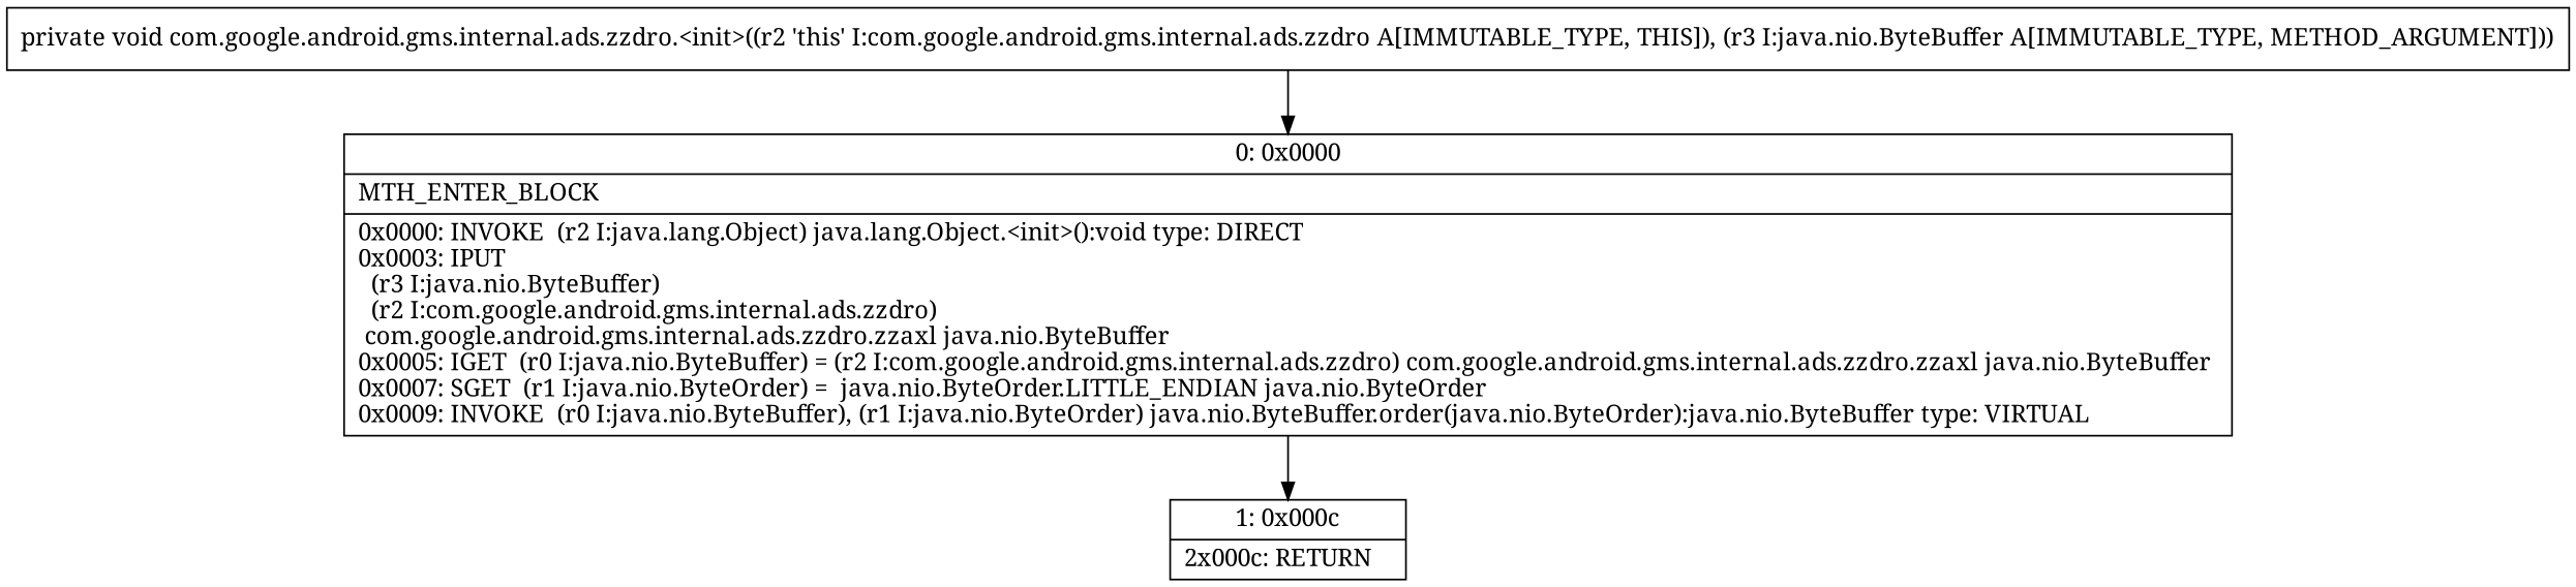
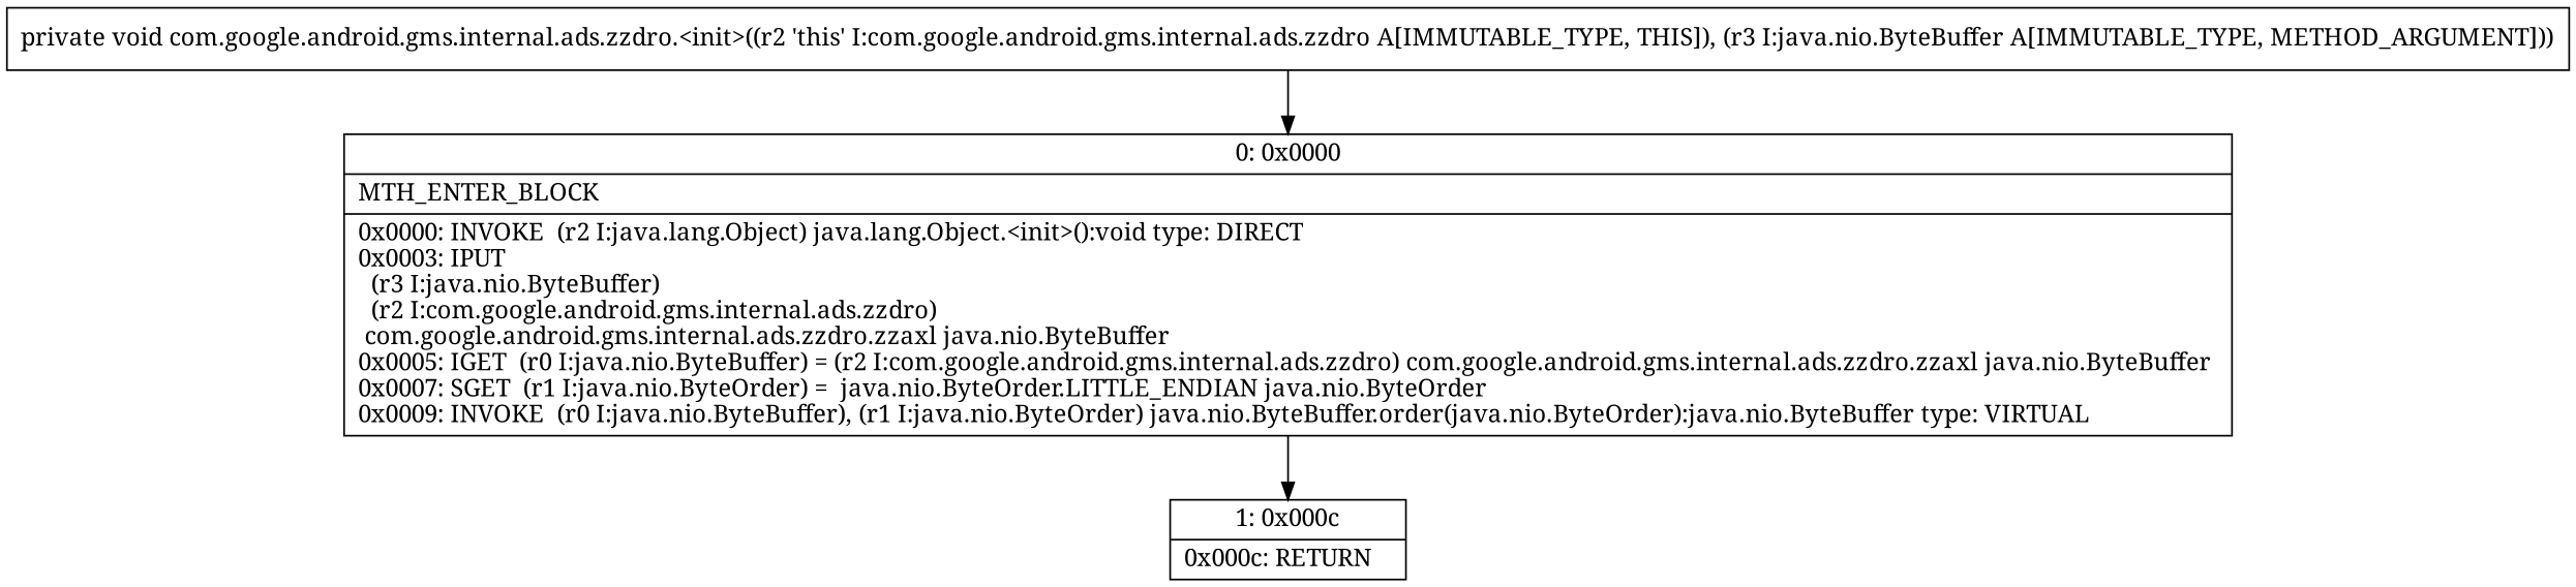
  digraph {
    fontname="Noto Serif"
    node [shape=record fontname="Noto Serif"]
    edge [fontname="Noto Serif"]
    n1 [label="{0\:\ 0x0000|MTH_ENTER_BLOCK\l|0x0000: INVOKE  (r2 I:java.lang.Object) java.lang.Object.\<init\>():void type: DIRECT \l0x0003: IPUT  \l  (r3 I:java.nio.ByteBuffer)\l  (r2 I:com.google.android.gms.internal.ads.zzdro)\l com.google.android.gms.internal.ads.zzdro.zzaxl java.nio.ByteBuffer \l0x0005: IGET  (r0 I:java.nio.ByteBuffer) = (r2 I:com.google.android.gms.internal.ads.zzdro) com.google.android.gms.internal.ads.zzdro.zzaxl java.nio.ByteBuffer \l0x0007: SGET  (r1 I:java.nio.ByteOrder) =  java.nio.ByteOrder.LITTLE_ENDIAN java.nio.ByteOrder \l0x0009: INVOKE  (r0 I:java.nio.ByteBuffer), (r1 I:java.nio.ByteOrder) java.nio.ByteBuffer.order(java.nio.ByteOrder):java.nio.ByteBuffer type: VIRTUAL \l}"]
-   n2 [label="{1\:\ 0x000c|2x000c: RETURN   \l}"]
+   n2 [label="{1\:\ 0x000c|0x000c: RETURN   \l}"]
    n3 [label="{private void com.google.android.gms.internal.ads.zzdro.\<init\>((r2 'this' I:com.google.android.gms.internal.ads.zzdro A[IMMUTABLE_TYPE, THIS]), (r3 I:java.nio.ByteBuffer A[IMMUTABLE_TYPE, METHOD_ARGUMENT])) }"]
    n1 -> n2
    n3 -> n1
  }
